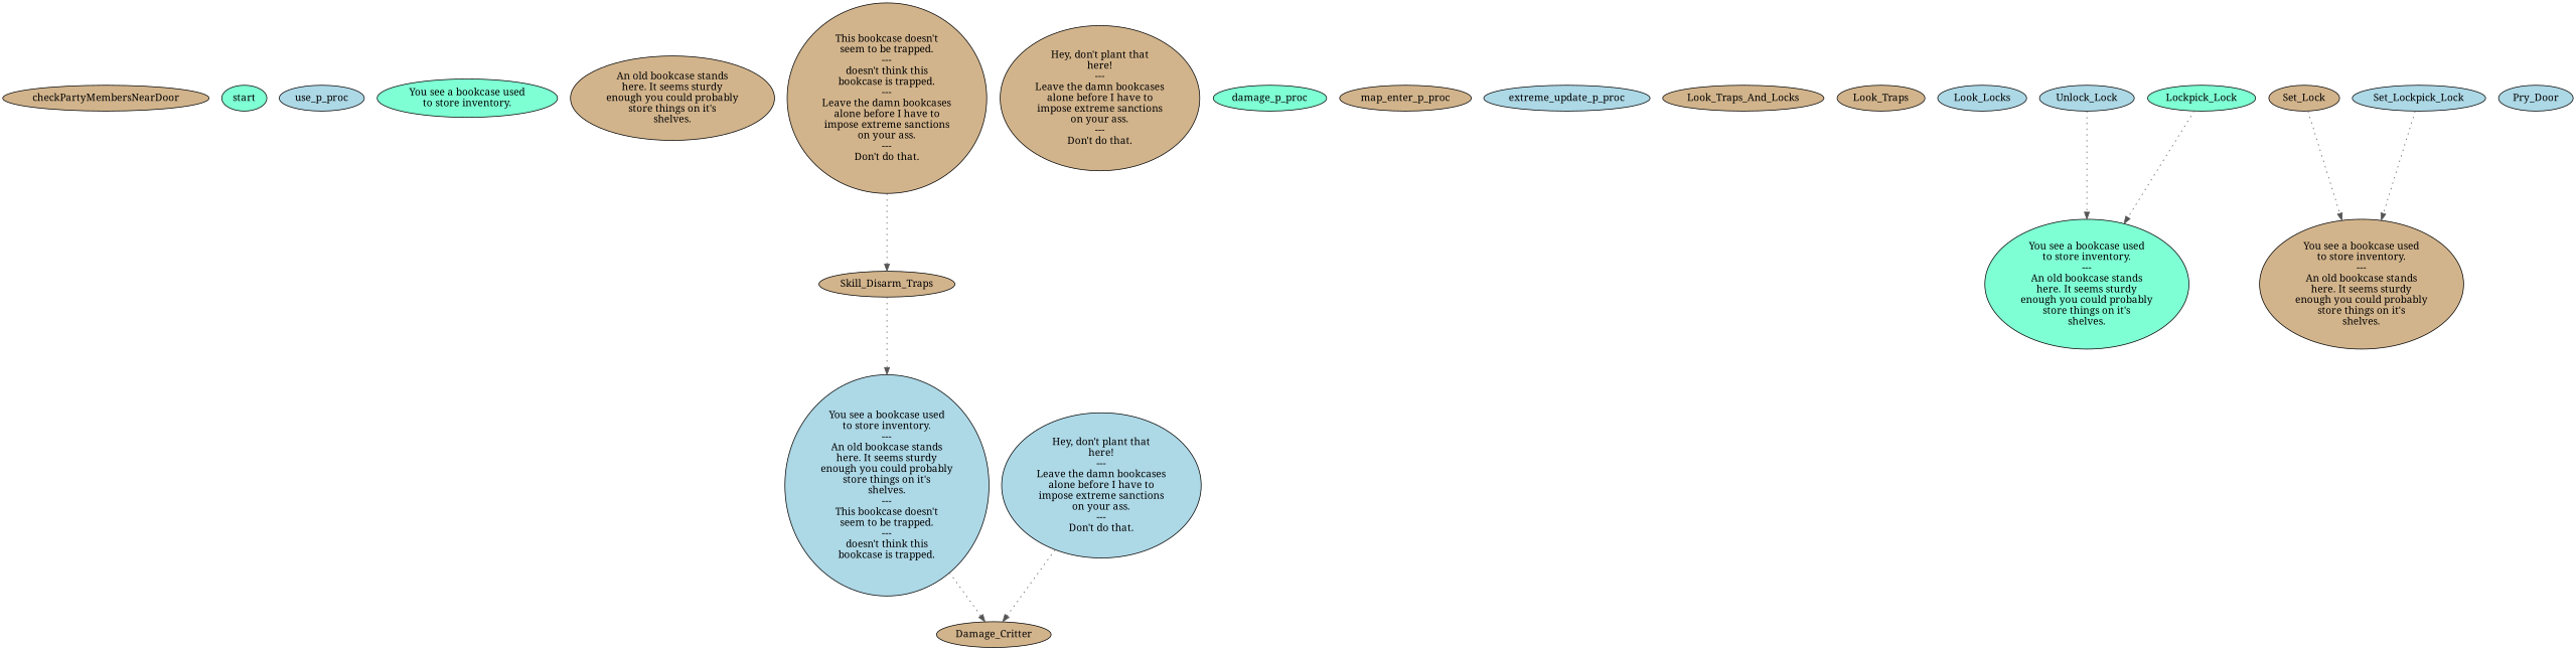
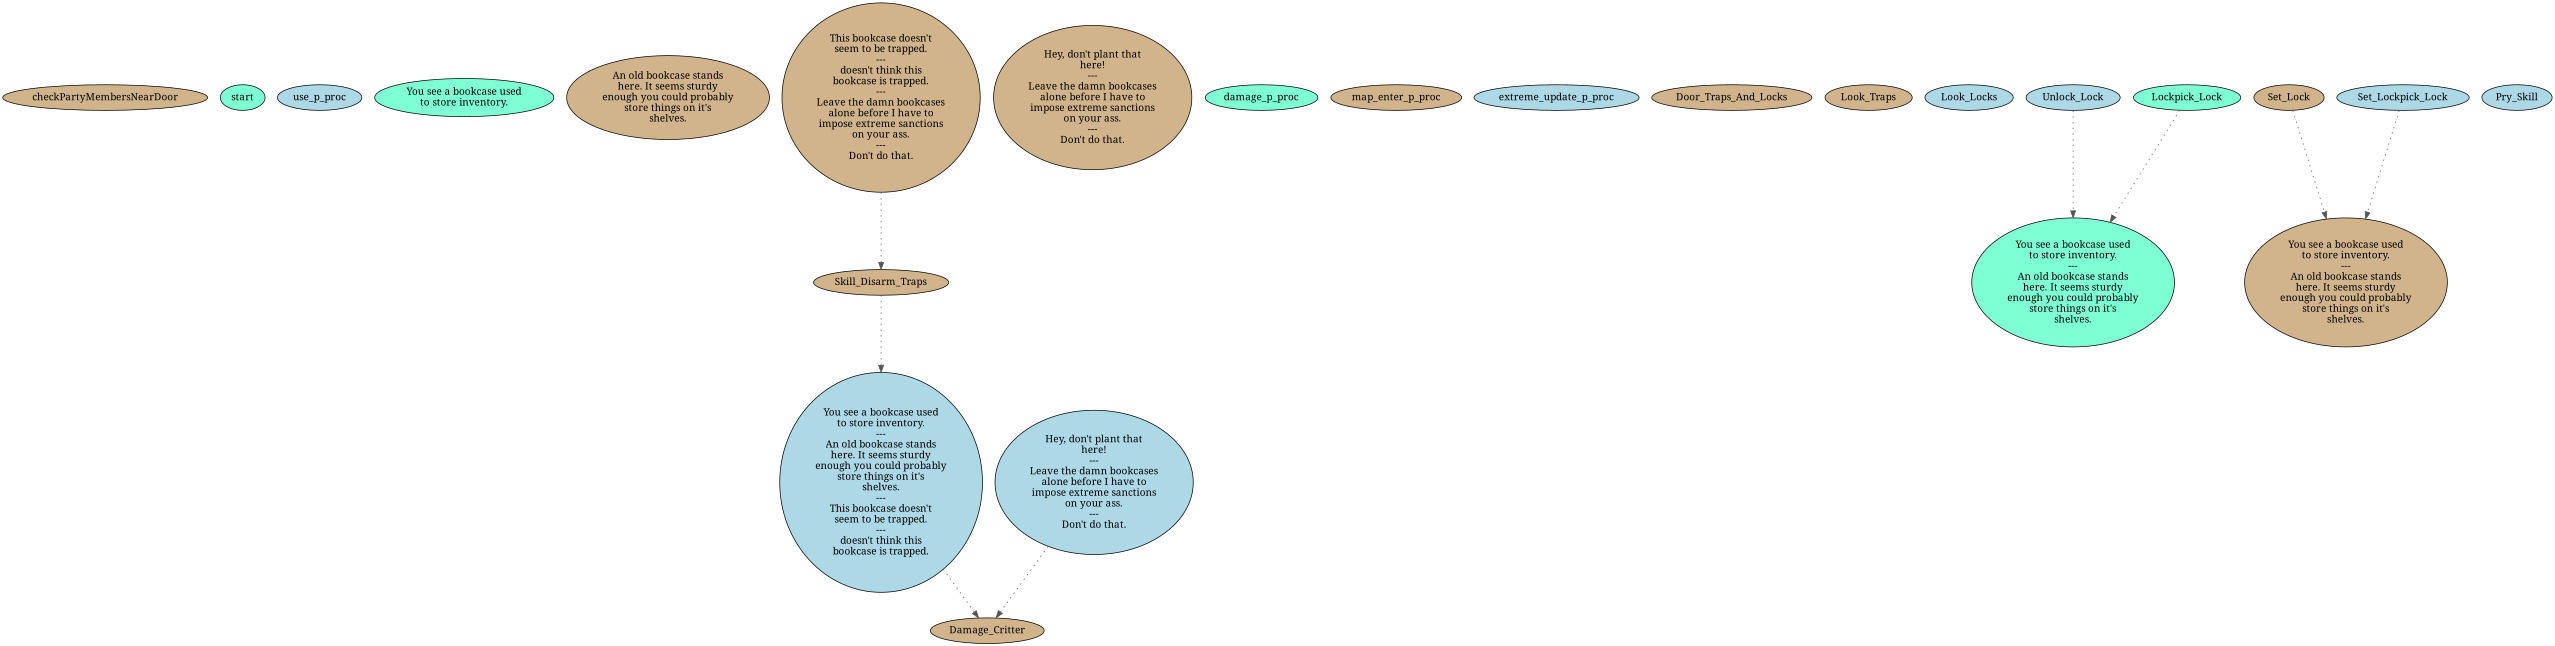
  digraph {
    fontname="Noto Serif"
    node [color="#000000" fillcolor=tan fontname="Noto Serif" style=filled]
    edge [color="#555555" fontname="Noto Serif" style=dotted]
    checkPartyMembersNearDoor
    start [fillcolor=aquamarine]
    use_p_proc [fillcolor=lightblue]
    n4 [fillcolor=aquamarine label="You see a bookcase used\nto store inventory."]
    n5 [label="An old bookcase stands\nhere. It seems sturdy\nenough you could probably\nstore things on it's\nshelves."]
    n6 [label="This bookcase doesn't\nseem to be trapped.\n---\ndoesn't think this\nbookcase is trapped.\n---\nLeave the damn bookcases\nalone before I have to\nimpose extreme sanctions\non your ass.\n---\nDon't do that."]
    Skill_Disarm_Traps
    n8 [fillcolor=lightblue label="You see a bookcase used\nto store inventory.\n---\nAn old bookcase stands\nhere. It seems sturdy\nenough you could probably\nstore things on it's\nshelves.\n---\nThis bookcase doesn't\nseem to be trapped.\n---\ndoesn't think this\nbookcase is trapped."]
    Damage_Critter
    n10 [label="Hey, don't plant that\nhere!\n---\nLeave the damn bookcases\nalone before I have to\nimpose extreme sanctions\non your ass.\n---\nDon't do that."]
    damage_p_proc [fillcolor=aquamarine]
    map_enter_p_proc
    n13 [fillcolor=lightblue label=extreme_update_p_proc]
-   Look_Traps_And_Locks
+   Look_Traps_And_Locks [label=Door_Traps_And_Locks]
    Look_Traps
    Look_Locks [fillcolor=lightblue]
    Unlock_Lock [fillcolor=lightblue]
    n18 [fillcolor=aquamarine label="You see a bookcase used\nto store inventory.\n---\nAn old bookcase stands\nhere. It seems sturdy\nenough you could probably\nstore things on it's\nshelves."]
    Lockpick_Lock [fillcolor=aquamarine]
    n20 [label="You see a bookcase used\nto store inventory.\n---\nAn old bookcase stands\nhere. It seems sturdy\nenough you could probably\nstore things on it's\nshelves."]
    Set_Lock
    Set_Lockpick_Lock [fillcolor=lightblue]
    n23 [fillcolor=lightblue label="Hey, don't plant that\nhere!\n---\nLeave the damn bookcases\nalone before I have to\nimpose extreme sanctions\non your ass.\n---\nDon't do that."]
-   Pry_Door [fillcolor=lightblue]
+   Pry_Door [fillcolor=lightblue label=Pry_Skill]
    n6 -> Skill_Disarm_Traps
    Skill_Disarm_Traps -> n8
    n8 -> Damage_Critter
    Unlock_Lock -> n18
    Lockpick_Lock -> n18
    Set_Lock -> n20
    Set_Lockpick_Lock -> n20
    n23 -> Damage_Critter
  }
